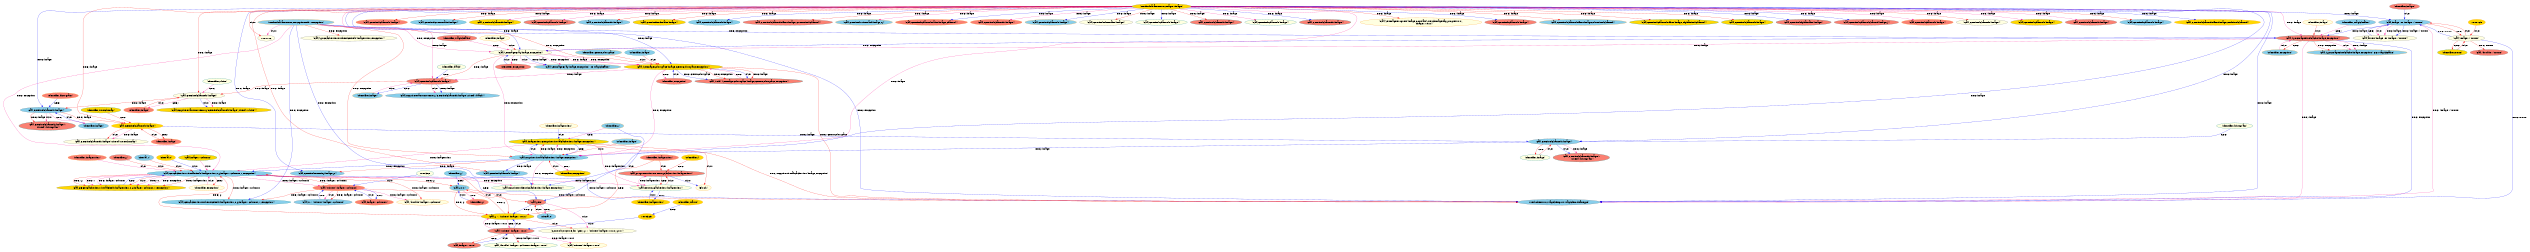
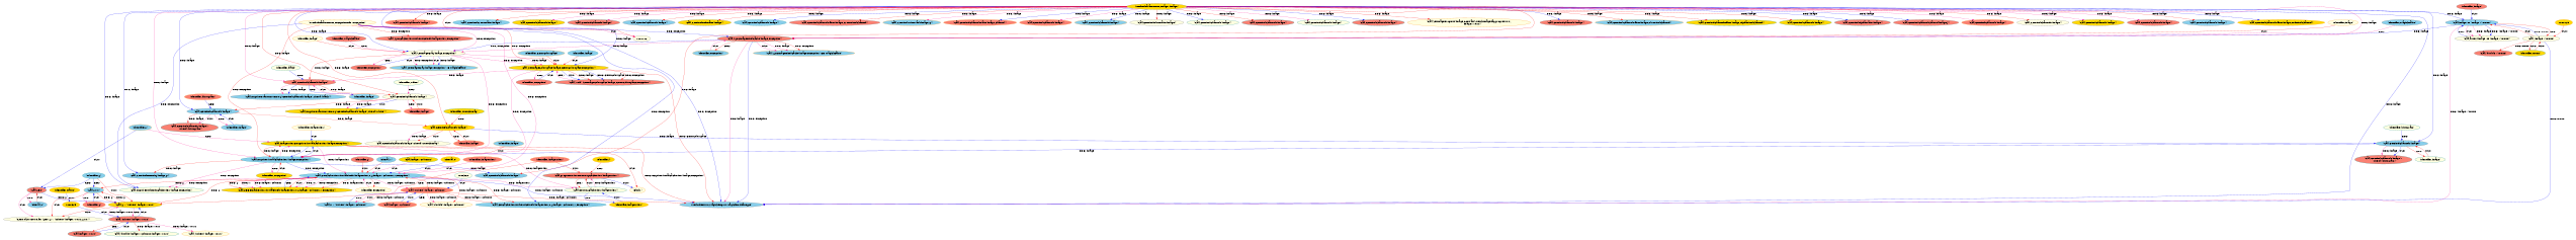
  digraph {
    node [color=gray40 fillcolor=salmon style=filled]
    edge [color=red]
    n1 [color=teal label="(Call,progress_view=DestroyCacheView(image_view))"]
    n2 [color=teal fillcolor=lightyellow label="(Call,DestroyCacheView(image_view))"]
    n3 [color=darkorange fillcolor=lightyellow label="(Block,)"]
    n4 [color=darkorange fillcolor=gold label="(Identifier,image_view)"]
    n5 [color=teal fillcolor=skyblue label="(Call,GetCacheViewVirtualPixels(image_view,0,y,image->columns,1,exception))"]
    n6 [color=darkorange fillcolor=skyblue label="(Call,y++)"]
    n7 [color=darkorange label="(Call,(ssize_t) image->columns)"]
    n8 [color=darkorange fillcolor=lightyellow label="(Call,(double) image->columns)"]
    n9 [color=teal fillcolor=skyblue label="(Call,GetCacheViewAuthenticPixels(image_view,0,y,image->columns,1,exception))"]
    n10 [fillcolor=gold label="(Call,p=GetCacheViewVirtualPixels(image_view,0,y,image->columns,1,exception))"]
    n11 [color=teal fillcolor=lightyellow label="(Call,AcquireAuthenticCacheView(image,exception))"]
    n12 [fillcolor=skyblue label="(MethodReturn,MagickExport MagickBooleanType)"]
    n13 [color=darkorange fillcolor=lightyellow label="(Identifier,exception)"]
    n14 [fillcolor=gold label="(Call,y < (ssize_t) image->rows)"]
    n15 [fillcolor=lightyellow label="(ControlStructure,for (y=0; y < (ssize_t) image->rows; y++))"]
    n16 [color=darkorange label="(Identifier,y)"]
    n17 [color=darkorange label="(Call,image->columns)"]
    n18 [fillcolor=skyblue label="(Call,x < (ssize_t) image->columns)"]
    n19 [color=teal fillcolor=gold label="(Call,image_view=AcquireVirtualCacheView(image,exception))"]
    n20 [color=teal fillcolor=skyblue label="(Call,AcquireVirtualCacheView(image,exception))"]
    n21 [fillcolor=skyblue label="(Call,GetPixelChannels(image))"]
    n22 [fillcolor=skyblue label="(Call,GetPixelIntensity(image,p))"]
    n23 [fillcolor=gold label="(Identifier,exception)"]
    n24 [fillcolor=skyblue label="(Call,GetPixelChannels(image))"]
    n25 [color=teal fillcolor=lightyellow label="(Identifier,image)"]
    n26 [color=teal label="(Call,GetPixelChannels(image)*\n    sizeof(*histogram))"]
    n27 [color=darkorange fillcolor=gold label="(Call,GetPixelChannels(image))"]
    n28 [color=darkorange label="(Identifier,image)"]
    n29 [fillcolor=lightyellow label="(Call,GetPixelChannels(image)*sizeof(*stretch_map))"]
    n30 [fillcolor=skyblue label="(Call,GetPixelChannels(image))"]
    n31 [fillcolor=skyblue label="(Identifier,image)"]
    n32 [color=teal label="(Call,GetPixelChannels(image)*\n    sizeof(*histogram))"]
    n33 [fillcolor=lightyellow label="(Call,GetPixelChannels(image))"]
    n34 [color=darkorange label="(Identifier,image)"]
    n35 [fillcolor=gold label="(Call,AcquireQuantumMemory(GetPixelChannels(image),sizeof(*white)))"]
    n36 [label="(Call,GetPixelChannels(image))"]
    n37 [fillcolor=skyblue label="(Call,AcquireQuantumMemory(GetPixelChannels(image),sizeof(*black)))"]
    n38 [color=darkorange fillcolor=skyblue label="(Identifier,image)"]
    n39 [fillcolor=lightyellow label="(Call,SetImageGray(image,exception))"]
    n40 [fillcolor=gold label="(Call,SetImageColorspace(image,GRAYColorspace,exception))"]
    n41 [color=darkorange fillcolor=skyblue label="(Call,SetImageGray(image,exception) != MagickFalse)"]
    n42 [label="(Identifier,exception)"]
    n43 [color=teal label="(Call,(void) SetImageColorspace(image,GRAYColorspace,exception))"]
    n44 [label="(Identifier,exception)"]
    n45 [color=teal label="(Call,SyncImagePixelCache(image,exception))"]
    n46 [color=darkorange fillcolor=skyblue label="(Identifier,exception)"]
    n47 [color=darkorange fillcolor=skyblue label="(Call,SyncImagePixelCache(image,exception) == MagickFalse)"]
    n48 [fillcolor=skyblue label="(Call,image != (Image *) NULL)"]
    n49 [fillcolor=lightyellow label="(Call,(Image *) NULL)"]
    n50 [fillcolor=lightyellow label="(Call,assert(image != (Image *) NULL))"]
    n51 [color=teal fillcolor=gold label="(Identifier,NULL)"]
    n52 [label="(Call,(double *) NULL)"]
    n53 [fillcolor=gold label="(MethodParameterIn,Image *image)"]
    n54 [color=darkorange label="(Call,GetPixelChannels(image))"]
    n55 [color=teal fillcolor=skyblue label="(Call,GetPixelGreenTraits(image))"]
    n56 [fillcolor=gold label="(Call,GetPixelChannels(image))"]
    n57 [color=teal label="(Call,GetPixelChannels(image))"]
    n58 [fillcolor=skyblue label="(Call,GetPixelChannels(image))"]
    n59 [fillcolor=gold label="(Call,GetPixelRedTraits(image))"]
    n60 [color=teal fillcolor=skyblue label="(Call,GetPixelChannels(image))"]
    n61 [label="(Call,GetPixelChannelOffset(image,GreenPixelChannel))"]
    n62 [color=darkorange fillcolor=skyblue label="(Call,GetPixelWriteMask(image,q))"]
    n63 [color=darkorange label="(Call,GetPixelChannelTraits(image,channel))"]
    n64 [color=darkorange label="(Call,GetPixelChannels(image))"]
    n65 [color=darkorange fillcolor=skyblue label="(Call,GetPixelChannels(image))"]
    n66 [fillcolor=lightyellow label="(Call,GetPixelBlueTraits(image))"]
    n67 [color=teal fillcolor=lightyellow label="(Call,GetPixelChannels(image))"]
    n68 [color=teal label="(Call,GetPixelChannels(image))"]
    n69 [color=teal fillcolor=lightyellow label="(Call,GetPixelChannels(image))"]
    n70 [color=teal label="(Call,GetPixelChannels(image))"]
    n71 [color=darkorange fillcolor=lightyellow label="(Call,SetImageProgress(image,ContrastStretchImageTag,progress++,\n          image->rows))"]
    n72 [label="(Call,GetPixelChannels(image))"]
    n73 [color=darkorange fillcolor=skyblue label="(Call,GetPixelChannelOffset(image,BluePixelChannel))"]
    n74 [color=teal fillcolor=gold label="(Call,GetPixelChannelOffset(image,AlphaPixelChannel))"]
    n75 [color=teal fillcolor=gold label="(Call,GetPixelChannels(image))"]
    n76 [color=teal label="(Call,GetPixelAlphaTraits(image))"]
    n77 [label="(Call,GetPixelChannelChannel(image,j))"]
    n78 [color=darkorange label="(Call,GetPixelChannels(image))"]
    n79 [fillcolor=lightyellow label="(Call,GetPixelChannels(image))"]
    n80 [fillcolor=gold label="(Call,GetPixelChannels(image))"]
    n81 [label="(Call,GetPixelChannels(image))"]
    n82 [fillcolor=skyblue label="(Call,GetPixelChannels(image))"]
    n83 [color=darkorange fillcolor=gold label="(Call,GetPixelChannelOffset(image,RedPixelChannel))"]
    1000106 [fillcolor=lightyellow]
-   n85 [color=darkorange fillcolor=skyblue label="(MethodParameterIn,ExceptionInfo *exception)"]
-   n86 [fillcolor=lightyellow label="(Call,SyncCacheViewAuthenticPixels(image_view,exception))"]
+   n85 [color=darkorange fillcolor=lightyellow label="(MethodParameterIn,ExceptionInfo *exception)"]
+   n86 [label="(Call,SyncCacheViewAuthenticPixels(image_view,exception))"]
    n87 [color=teal label="(Call,(ssize_t) image->rows)"]
    n88 [color=teal label="(Call,image->rows)"]
    n89 [color=teal fillcolor=lightyellow label="(Call,(double) image->columns*image->rows)"]
    n90 [color=darkorange fillcolor=lightyellow label="(Call,(ssize_t) image->rows)"]
    n91 [color=teal label="(Call,y=0)"]
    n92 [fillcolor=skyblue label="(Literal,0)"]
    n93 [color=teal fillcolor=lightyellow label="(Identifier,black)"]
    n94 [color=darkorange fillcolor=skyblue label="(Identifier,GRAYColorspace)"]
    n95 [color=teal fillcolor=lightyellow label="(Identifier,white)"]
    n96 [color=darkorange label="(Identifier,histogram)"]
    n97 [color=darkorange fillcolor=gold label="(Identifier,i)"]
    n98 [color=teal fillcolor=lightyellow label="(Identifier,histogram)"]
    n99 [color=darkorange fillcolor=skyblue label="(Identifier,image)"]
    n100 [color=darkorange label="(Identifier,image_view)"]
    n101 [color=teal fillcolor=skyblue label="(Identifier,image)"]
    n102 [color=darkorange fillcolor=gold label="(Identifier,status)"]
    1000325 [color=darkorange fillcolor=gold]
    n104 [label="(Identifier,image)"]
    n105 [color=darkorange fillcolor=lightyellow label="(Identifier,image)"]
    n106 [color=teal fillcolor=gold label="(Call,image->columns)"]
    n107 [color=teal fillcolor=skyblue label="(Identifier,y)"]
    n108 [fillcolor=skyblue label="(Identifier,MagickFalse)"]
    n109 [color=darkorange fillcolor=lightyellow label="(Identifier,image)"]
    n110 [label="(Identifier,MagickFalse)"]
    n111 [color=darkorange fillcolor=gold label="(Literal,0)"]
    n112 [color=darkorange label="(Identifier,image_view)"]
    n113 [color=darkorange fillcolor=lightyellow label="(Identifier,image_view)"]
    n114 [label="(Identifier,y)"]
    n115 [color=darkorange fillcolor=skyblue label="(Identifier,y)"]
    n116 [fillcolor=skyblue label="(Literal,1)"]
    n117 [color=teal fillcolor=gold label="(Identifier,stretch_map)"]
    1000125 [color=darkorange fillcolor=gold]
    1000368 [color=teal fillcolor=lightyellow]
    n1 -> n2 [label="CFG: "]
    n1 -> n3 [color=blue label="AST: "]
    n2 -> n1 [label="AST: "]
    n2 -> n1 [color=deeppink label="DDG: image_view"]
    n2 -> n4 [color=blue label="CFG: "]
    n4 -> n2 [color=blue label="AST: "]
    n5 -> n2 [color=deeppink label="DDG: image_view"]
    n5 -> n6 [label="DDG: y"]
    n5 -> n7 [color=deeppink label="DDG: image->columns"]
    n5 -> n8 [label="DDG: image->columns"]
    n5 -> n9 [label="DDG: image->columns"]
    n5 -> n10 [label="AST: "]
    n5 -> n10 [color=deeppink label="DDG: 0"]
    n5 -> n10 [color=deeppink label="DDG: exception"]
    n5 -> n10 [label="DDG: image_view"]
    n5 -> n10 [label="DDG: y"]
    n5 -> n10 [color=deeppink label="DDG: 1"]
    n5 -> n10 [color=deeppink label="DDG: image->columns"]
    n5 -> n11 [color=deeppink label="DDG: exception"]
    n5 -> n12 [color=blue label="DDG: image->columns"]
    n5 -> n13 [label="CFG: "]
    n6 -> n14 [label="DDG: y"]
-   n6 -> n91 [label="AST: "]
+   n6 -> n15 [label="AST: "]
    n6 -> n16 [color=deeppink label="CFG: "]
    n7 -> n5 [label="DDG: image->columns"]
    n7 -> n8 [color=deeppink label="DDG: image->columns"]
    n7 -> n9 [label="DDG: image->columns"]
    n7 -> n12 [label="DDG: image->columns"]
    n7 -> n17 [color=blue label="CFG: "]
    n7 -> n18 [color=deeppink label="AST: "]
    n7 -> n18 [label="DDG: image->columns"]
    n10 -> n5 [color=blue label="CFG: "]
    n13 -> n5 [color=deeppink label="AST: "]
    n14 -> n5 [label="DDG: y"]
    n14 -> n6 [label="DDG: y"]
    n14 -> n15 [label="AST: "]
    n14 -> n87 [color=deeppink label="CFG: "]
    n16 -> n6 [color=blue label="AST: "]
    n17 -> n7 [color=blue label="AST: "]
    n18 -> n7 [color=blue label="CFG: "]
    n19 -> n2 [color=deeppink label="DDG: image_view"]
    n19 -> n3 [label="AST: "]
    n19 -> n5 [color=deeppink label="DDG: image_view"]
    n19 -> n12 [label="DDG: AcquireVirtualCacheView(image,exception)"]
    n19 -> n20 [color=blue label="CFG: "]
    n20 -> n5 [color=blue label="DDG: exception"]
    n20 -> n11 [color=deeppink label="DDG: exception"]
    n20 -> n19 [color=blue label="AST: "]
    n20 -> n19 [label="DDG: image"]
    n20 -> n19 [color=deeppink label="DDG: exception"]
    n20 -> n21 [color=blue label="DDG: image"]
    n20 -> n22 [label="DDG: image"]
    n20 -> n23 [color=deeppink label="CFG: "]
    n23 -> n20 [label="AST: "]
    n24 -> n20 [color=blue label="DDG: image"]
    n24 -> n25 [label="CFG: "]
    n24 -> n26 [color=blue label="AST: "]
    n24 -> n26 [color=deeppink label="DDG: image"]
    n25 -> n24 [label="AST: "]
    n27 -> n24 [color=blue label="DDG: image"]
    n27 -> n28 [label="CFG: "]
    n27 -> n29 [label="AST: "]
    n27 -> n29 [color=deeppink label="DDG: image"]
    n28 -> n27 [label="AST: "]
    n30 -> n27 [label="DDG: image"]
    n30 -> n31 [color=deeppink label="CFG: "]
    n30 -> n32 [color=deeppink label="AST: "]
    n30 -> n32 [label="DDG: image"]
    n31 -> n30 [color=blue label="AST: "]
    n33 -> n30 [label="DDG: image"]
    n33 -> n34 [color=deeppink label="CFG: "]
    n33 -> n35 [color=blue label="AST: "]
    n33 -> n35 [color=deeppink label="DDG: image"]
    n34 -> n33 [label="AST: "]
    n36 -> n33 [label="DDG: image"]
    n36 -> n37 [color=deeppink label="AST: "]
    n36 -> n37 [color=blue label="DDG: image"]
    n36 -> n38 [color=blue label="CFG: "]
    n38 -> n36 [color=deeppink label="AST: "]
    n39 -> n20 [color=deeppink label="DDG: exception"]
    n39 -> n36 [label="DDG: image"]
    n39 -> n40 [color=deeppink label="DDG: image"]
    n39 -> n40 [color=deeppink label="DDG: exception"]
    n39 -> n41 [color=deeppink label="AST: "]
    n39 -> n41 [color=blue label="DDG: image"]
    n39 -> n41 [color=deeppink label="DDG: exception"]
    n39 -> n42 [color=deeppink label="CFG: "]
    n40 -> n12 [label="DDG: GRAYColorspace"]
    n40 -> n20 [color=deeppink label="DDG: exception"]
    n40 -> n36 [color=deeppink label="DDG: image"]
    n40 -> n43 [color=blue label="AST: "]
    n40 -> n43 [label="DDG: image"]
    n40 -> n43 [color=blue label="DDG: GRAYColorspace"]
    n40 -> n43 [label="DDG: exception"]
    n40 -> n44 [color=deeppink label="CFG: "]
    n42 -> n39 [color=blue label="AST: "]
    n43 -> n40 [color=deeppink label="CFG: "]
    n44 -> n40 [color=blue label="AST: "]
    n45 -> n12 [color=deeppink label="DDG: image"]
    n45 -> n12 [color=blue label="DDG: exception"]
    n45 -> n39 [color=deeppink label="DDG: image"]
    n45 -> n39 [color=blue label="DDG: exception"]
    n45 -> n46 [label="CFG: "]
    n45 -> n47 [color=deeppink label="AST: "]
    n45 -> n47 [color=deeppink label="DDG: image"]
    n45 -> n47 [label="DDG: exception"]
    n46 -> n45 [color=deeppink label="AST: "]
    n48 -> n12 [color=deeppink label="DDG: (Image *) NULL"]
    n48 -> n45 [color=blue label="DDG: image"]
    n48 -> n49 [label="CFG: "]
    n48 -> n50 [color=deeppink label="AST: "]
    n48 -> n50 [color=deeppink label="DDG: image"]
    n48 -> n50 [color=blue label="DDG: (Image *) NULL"]
    n49 -> n12 [color=blue label="DDG: NULL"]
    n49 -> n48 [label="AST: "]
    n49 -> n48 [color=blue label="DDG: NULL"]
    n49 -> n51 [label="CFG: "]
    n49 -> n52 [label="DDG: NULL"]
    n50 -> n48 [color=blue label="CFG: "]
    n51 -> n49 [label="AST: "]
    n53 -> n11 [color=blue label="DDG: image"]
    n53 -> n12 [color=blue label="DDG: image"]
    n53 -> n20 [color=deeppink label="DDG: image"]
    n53 -> n21 [label="DDG: image"]
    n53 -> n22 [color=blue label="DDG: image"]
    n53 -> n24 [color=blue label="DDG: image"]
    n53 -> n27 [label="DDG: image"]
    n53 -> n30 [color=blue label="DDG: image"]
    n53 -> n33 [label="DDG: image"]
    n53 -> n36 [color=deeppink label="DDG: image"]
    n53 -> n39 [color=blue label="DDG: image"]
    n53 -> n40 [color=blue label="DDG: image"]
    n53 -> n45 [color=deeppink label="DDG: image"]
    n53 -> n48 [color=blue label="DDG: image"]
    n53 -> n54 [label="DDG: image"]
    n53 -> n55 [label="DDG: image"]
    n53 -> n56 [color=deeppink label="DDG: image"]
    n53 -> n57 [color=deeppink label="DDG: image"]
    n53 -> n58 [label="DDG: image"]
    n53 -> n59 [label="DDG: image"]
    n53 -> n60 [color=blue label="DDG: image"]
    n53 -> n61 [label="DDG: image"]
    n53 -> n62 [color=deeppink label="DDG: image"]
    n53 -> n63 [color=blue label="DDG: image"]
    n53 -> n64 [color=deeppink label="DDG: image"]
    n53 -> n65 [color=blue label="DDG: image"]
    n53 -> n66 [label="DDG: image"]
    n53 -> n67 [color=blue label="DDG: image"]
    n53 -> n68 [label="DDG: image"]
    n53 -> n69 [color=deeppink label="DDG: image"]
    n53 -> n70 [color=blue label="DDG: image"]
    n53 -> n71 [label="DDG: image"]
    n53 -> n72 [color=blue label="DDG: image"]
    n53 -> n73 [label="DDG: image"]
    n53 -> n74 [label="DDG: image"]
    n53 -> n75 [label="DDG: image"]
    n53 -> n76 [color=blue label="DDG: image"]
    n53 -> n77 [color=blue label="DDG: image"]
    n53 -> n78 [color=deeppink label="DDG: image"]
    n53 -> n79 [label="DDG: image"]
    n53 -> n80 [color=deeppink label="DDG: image"]
    n53 -> n81 [color=deeppink label="DDG: image"]
    n53 -> n82 [label="DDG: image"]
    n53 -> n83 [color=blue label="DDG: image"]
    n53 -> 1000106 [label="AST: "]
    n85 -> n5 [color=deeppink label="DDG: exception"]
    n85 -> n9 [color=blue label="DDG: exception"]
    n85 -> n11 [color=blue label="DDG: exception"]
    n85 -> n12 [color=blue label="DDG: exception"]
    n85 -> n20 [label="DDG: exception"]
    n85 -> n39 [color=deeppink label="DDG: exception"]
    n85 -> n40 [label="DDG: exception"]
    n85 -> n45 [color=blue label="DDG: exception"]
    n85 -> 1000106 [color=deeppink label="AST: "]
    n85 -> n86 [label="DDG: exception"]
    n87 -> n14 [color=blue label="AST: "]
    n87 -> n14 [color=deeppink label="DDG: image->rows"]
    n87 -> n88 [label="CFG: "]
    n87 -> n89 [label="DDG: image->rows"]
    n87 -> n90 [color=deeppink label="DDG: image->rows"]
    n88 -> n87 [color=blue label="AST: "]
    n91 -> n14 [color=blue label="DDG: y"]
    n91 -> n15 [color=deeppink label="AST: "]
    n91 -> n92 [color=deeppink label="CFG: "]
    n92 -> n91 [label="AST: "]
    n93 -> n36 [color=blue label="CFG: "]
    n94 -> n40 [label="AST: "]
    n95 -> n33 [color=deeppink label="CFG: "]
    n96 -> n30 [color=blue label="CFG: "]
    n97 -> n1 [label="CFG: "]
    n98 -> n24 [color=blue label="CFG: "]
    n99 -> n20 [label="AST: "]
    n100 -> n1 [label="AST: "]
    n100 -> n14 [label="CFG: "]
    n101 -> n40 [label="AST: "]
    n102 -> 1000325 [color=blue label="CFG: "]
    1000325 -> n87 [color=blue label="AST: "]
    n104 -> n48 [color=blue label="AST: "]
    n105 -> n39 [label="AST: "]
    n106 -> n5 [color=deeppink label="AST: "]
    n107 -> n6 [color=blue label="CFG: "]
    n107 -> n14 [label="AST: "]
    n107 -> n91 [color=blue label="CFG: "]
    n108 -> n45 [color=deeppink label="CFG: "]
    n109 -> n45 [label="AST: "]
    n110 -> n39 [color=deeppink label="CFG: "]
    n111 -> n5 [color=blue label="AST: "]
    n112 -> n5 [color=deeppink label="AST: "]
    n113 -> n19 [color=blue label="AST: "]
    n114 -> n5 [label="AST: "]
    n115 -> n19 [color=deeppink label="CFG: "]
    n115 -> n91 [color=blue label="AST: "]
    n116 -> n5 [label="AST: "]
    n117 -> n27 [label="CFG: "]
    1000125 -> n49 [label="AST: "]
    1000368 -> n7 [color=blue label="AST: "]
  }
